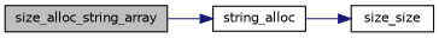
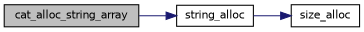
  digraph {
    rankdir=LR
    node [color=black fillcolor=white fontname=Helvetica fontsize=10 shape=record style=filled]
    edge [color=midnightblue fontname=Helvetica fontsize=10 labelfontname=Helvetica labelfontsize=10 style=solid]
-   n1 [fillcolor=grey75 fontcolor=black height=0.2 label=size_alloc_string_array width=0.4]
+   n1 [fillcolor=grey75 fontcolor=black height=0.2 label=cat_alloc_string_array width=0.4]
    n2 [height=0.2 label=string_alloc width=0.4]
-   n3 [height=0.2 label=size_size width=0.4]
+   n3 [height=0.2 label=size_alloc width=0.4]
    n1 -> n2
    n2 -> n3
  }
